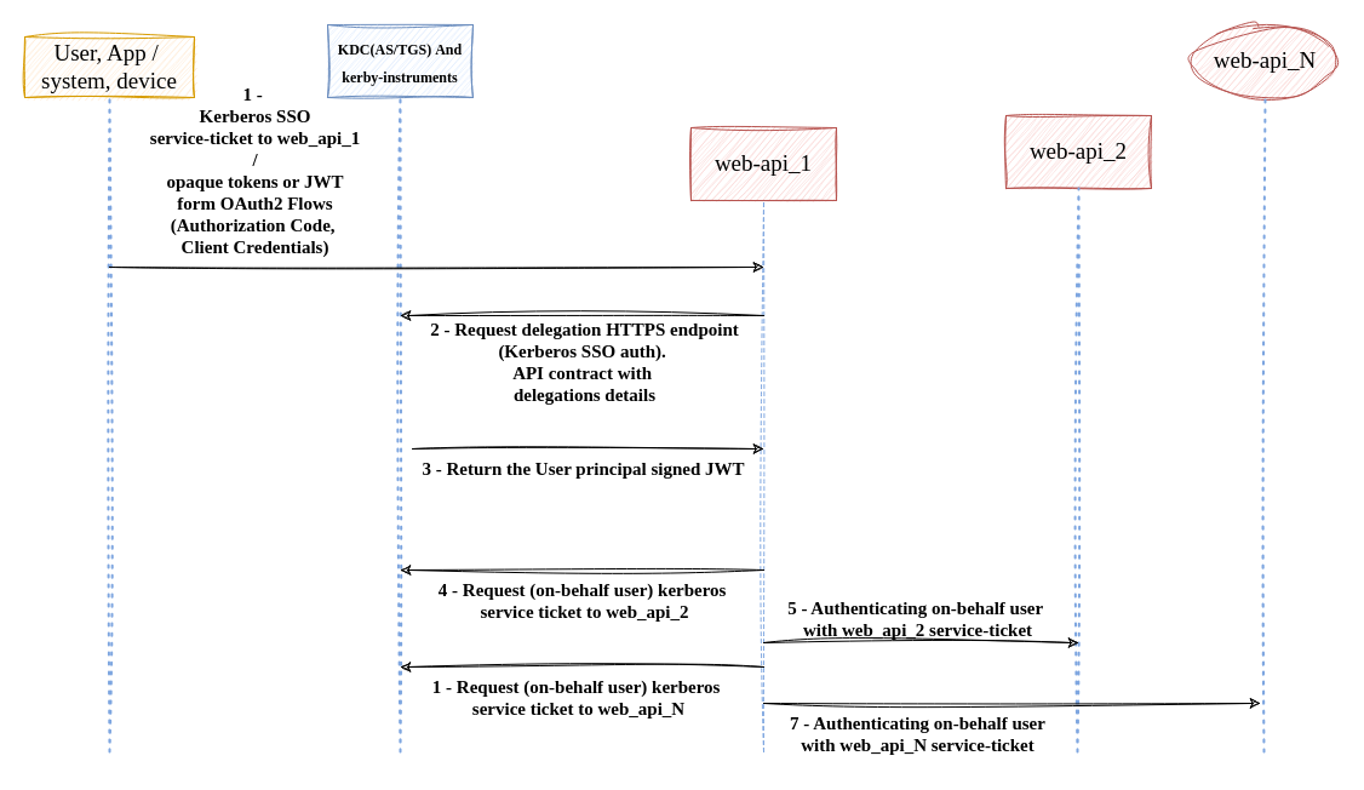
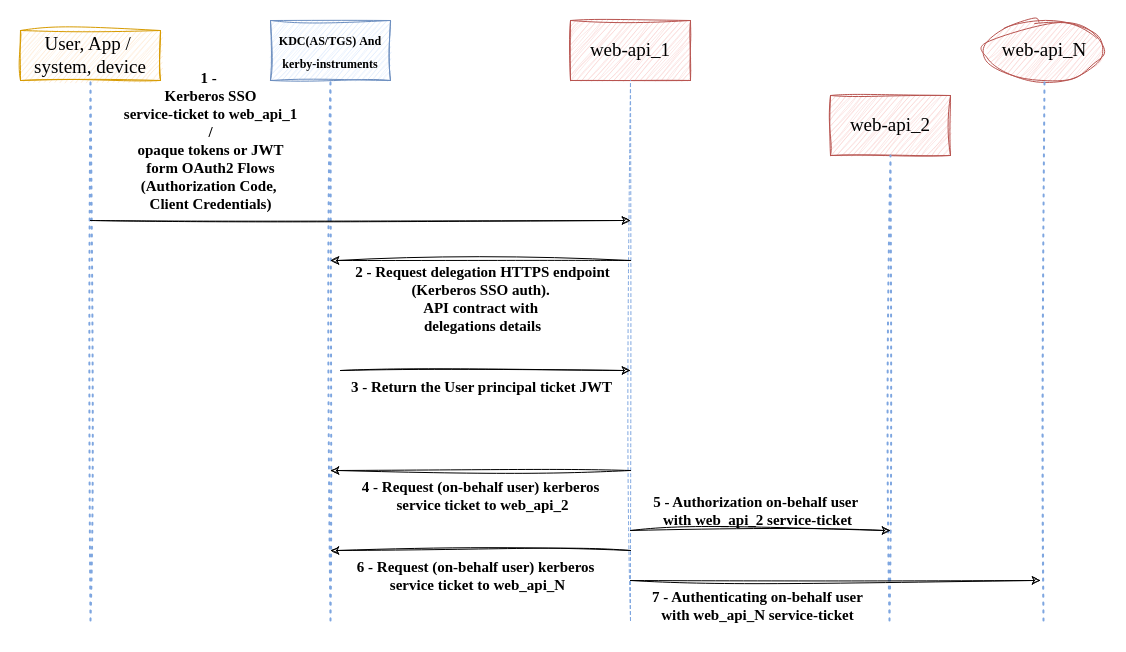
  <mxCell id="0" />
  <mxCell id="1" parent="0" />
  <mxCell id="2" value="User, App /&amp;nbsp;&lt;div&gt;system, device&lt;/div&gt;" style="rounded=0;whiteSpace=wrap;html=1;sketch=1;hachureGap=4;jiggle=2;curveFitting=1;fontFamily=Architects Daughter;fontSource=https%3A%2F%2Ffonts.googleapis.com%2Fcss%3Ffamily%3DArchitects%2BDaughter;fillColor=#ffe6cc;strokeColor=#d79b00;fontSize=19;" vertex="1" parent="1"><mxGeometry x="20" y="30" width="140" height="50" as="geometry" /></mxCell>
  <mxCell id="3" value="&lt;div&gt;&lt;font style=&quot;font-size: 12px;&quot;&gt;KDC(AS/TGS)&amp;nbsp;&lt;/font&gt;&lt;span style=&quot;font-size: 12px; background-color: transparent; color: light-dark(rgb(0, 0, 0), rgb(255, 255, 255));&quot;&gt;And&lt;/span&gt;&lt;/div&gt;&lt;font style=&quot;font-size: 12px;&quot;&gt;kerby-instruments&lt;/font&gt;" style="rounded=0;whiteSpace=wrap;html=1;sketch=1;hachureGap=4;jiggle=2;curveFitting=1;fontFamily=Architects Daughter;fontSource=https%3A%2F%2Ffonts.googleapis.com%2Fcss%3Ffamily%3DArchitects%2BDaughter;fillColor=#dae8fc;strokeColor=#6c8ebf;fontSize=19;fontStyle=1" vertex="1" parent="1"><mxGeometry x="270" y="20" width="120" height="60" as="geometry" /></mxCell>
- <mxCell id="4" value="web-api_1" style="rounded=0;whiteSpace=wrap;html=1;sketch=1;hachureGap=4;jiggle=2;curveFitting=1;fontFamily=Architects Daughter;fontSource=https%3A%2F%2Ffonts.googleapis.com%2Fcss%3Ffamily%3DArchitects%2BDaughter;fillColor=#f8cecc;strokeColor=#b85450;fontSize=19;" vertex="1" parent="1"><mxGeometry x="570" y="105" width="120" height="60" as="geometry" /></mxCell>
+ <mxCell id="4" value="web-api_1" style="rounded=0;whiteSpace=wrap;html=1;sketch=1;hachureGap=4;jiggle=2;curveFitting=1;fontFamily=Architects Daughter;fontSource=https%3A%2F%2Ffonts.googleapis.com%2Fcss%3Ffamily%3DArchitects%2BDaughter;fillColor=#f8cecc;strokeColor=#b85450;fontSize=19;" vertex="1" parent="1"><mxGeometry x="570" y="20" width="120" height="60" as="geometry" /></mxCell>
  <mxCell id="5" value="web-api_2" style="rounded=0;whiteSpace=wrap;html=1;sketch=1;hachureGap=4;jiggle=2;curveFitting=1;fontFamily=Architects Daughter;fontSource=https%3A%2F%2Ffonts.googleapis.com%2Fcss%3Ffamily%3DArchitects%2BDaughter;fillColor=#f8cecc;strokeColor=#b85450;fontSize=19;" vertex="1" parent="1"><mxGeometry x="830" y="95" width="120" height="60" as="geometry" /></mxCell>
  <mxCell id="6" value="" style="endArrow=none;dashed=1;html=1;dashPattern=1 3;strokeWidth=2;rounded=0;sketch=1;hachureGap=4;jiggle=2;curveFitting=1;fontFamily=Architects Daughter;fontSource=https%3A%2F%2Ffonts.googleapis.com%2Fcss%3Ffamily%3DArchitects%2BDaughter;entryX=0.5;entryY=1;entryDx=0;entryDy=0;fontColor=#7EA6E0;strokeColor=#7EA6E0;" edge="1" parent="1" target="2"><mxGeometry width="50" height="50" relative="1" as="geometry"><mxPoint x="90" y="620" as="sourcePoint" /><mxPoint x="480" y="320" as="targetPoint" /></mxGeometry></mxCell>
  <mxCell id="7" value="" style="endArrow=none;dashed=1;html=1;dashPattern=1 3;strokeWidth=2;rounded=0;sketch=1;hachureGap=4;jiggle=2;curveFitting=1;fontFamily=Architects Daughter;fontSource=https%3A%2F%2Ffonts.googleapis.com%2Fcss%3Ffamily%3DArchitects%2BDaughter;entryX=0.5;entryY=1;entryDx=0;entryDy=0;fontColor=#7EA6E0;strokeColor=#7EA6E0;" edge="1" parent="1" target="3"><mxGeometry width="50" height="50" relative="1" as="geometry"><mxPoint x="330" y="620" as="sourcePoint" /><mxPoint x="520" y="320" as="targetPoint" /></mxGeometry></mxCell>
  <mxCell id="8" value="" style="endArrow=none;dashed=1;html=1;rounded=0;sketch=1;hachureGap=4;jiggle=2;curveFitting=1;fontFamily=Architects Daughter;fontSource=https%3A%2F%2Ffonts.googleapis.com%2Fcss%3Ffamily%3DArchitects%2BDaughter;entryX=0.5;entryY=1;entryDx=0;entryDy=0;fontColor=#7EA6E0;strokeColor=#7EA6E0;" edge="1" parent="1" target="4"><mxGeometry width="50" height="50" relative="1" as="geometry"><mxPoint x="630" y="620" as="sourcePoint" /><mxPoint x="620" y="320" as="targetPoint" /></mxGeometry></mxCell>
  <mxCell id="9" value="" style="endArrow=none;dashed=1;html=1;dashPattern=1 3;strokeWidth=2;rounded=0;sketch=1;hachureGap=4;jiggle=2;curveFitting=1;fontFamily=Architects Daughter;fontSource=https%3A%2F%2Ffonts.googleapis.com%2Fcss%3Ffamily%3DArchitects%2BDaughter;entryX=0.5;entryY=1;entryDx=0;entryDy=0;fontColor=#7EA6E0;strokeColor=#7EA6E0;" edge="1" parent="1" target="5"><mxGeometry width="50" height="50" relative="1" as="geometry"><mxPoint x="889" y="620" as="sourcePoint" /><mxPoint x="679" y="320" as="targetPoint" /></mxGeometry></mxCell>
  <mxCell id="10" value="" style="endArrow=classic;html=1;rounded=0;sketch=1;hachureGap=4;jiggle=2;curveFitting=1;fontFamily=Architects Daughter;fontSource=https%3A%2F%2Ffonts.googleapis.com%2Fcss%3Ffamily%3DArchitects%2BDaughter;" edge="1" parent="1"><mxGeometry width="50" height="50" relative="1" as="geometry"><mxPoint x="90" y="220" as="sourcePoint" /><mxPoint x="630" y="220" as="targetPoint" /></mxGeometry></mxCell>
  <mxCell id="11" value="1 -&amp;nbsp;&lt;div&gt;Kerberos SSO&lt;div&gt;service-ticket to web_api_1&lt;/div&gt;&lt;/div&gt;&lt;div&gt;/&lt;/div&gt;&lt;div&gt;opaque tokens or JWT&lt;/div&gt;&lt;div&gt;form OAuth2 Flows&lt;/div&gt;&lt;div&gt;(Authorization Code,&amp;nbsp;&lt;/div&gt;&lt;div&gt;Client Credentials)&lt;/div&gt;" style="text;html=1;align=center;verticalAlign=middle;resizable=0;points=[];autosize=1;strokeColor=none;fillColor=none;fontFamily=Architects Daughter;fontSource=https%3A%2F%2Ffonts.googleapis.com%2Fcss%3Ffamily%3DArchitects%2BDaughter;fontStyle=1;fontSize=15;" vertex="1" parent="1"><mxGeometry x="100" y="60" width="220" height="160" as="geometry" /></mxCell>
  <mxCell id="12" value="" style="endArrow=classic;html=1;rounded=0;sketch=1;hachureGap=4;jiggle=2;curveFitting=1;fontFamily=Architects Daughter;fontSource=https%3A%2F%2Ffonts.googleapis.com%2Fcss%3Ffamily%3DArchitects%2BDaughter;" edge="1" parent="1"><mxGeometry width="50" height="50" relative="1" as="geometry"><mxPoint x="630" y="260" as="sourcePoint" /><mxPoint x="330" y="260" as="targetPoint" /></mxGeometry></mxCell>
  <mxCell id="13" value="2 - Request delegation HTTPS endpoint&lt;div&gt;(Kerberos SSO auth).&amp;nbsp;&lt;/div&gt;&lt;div&gt;API contract with&amp;nbsp;&lt;/div&gt;&lt;div&gt;delegations details&lt;/div&gt;" style="text;html=1;align=center;verticalAlign=middle;resizable=0;points=[];autosize=1;strokeColor=none;fillColor=none;fontFamily=Architects Daughter;fontSource=https%3A%2F%2Ffonts.googleapis.com%2Fcss%3Ffamily%3DArchitects%2BDaughter;fontSize=15;fontStyle=1" vertex="1" parent="1"><mxGeometry x="337" y="253" width="290" height="90" as="geometry" /></mxCell>
  <mxCell id="14" value="" style="endArrow=classic;html=1;rounded=0;sketch=1;hachureGap=4;jiggle=2;curveFitting=1;fontFamily=Architects Daughter;fontSource=https%3A%2F%2Ffonts.googleapis.com%2Fcss%3Ffamily%3DArchitects%2BDaughter;" edge="1" parent="1"><mxGeometry width="50" height="50" relative="1" as="geometry"><mxPoint x="340" y="370" as="sourcePoint" /><mxPoint x="630" y="370" as="targetPoint" /></mxGeometry></mxCell>
- <mxCell id="15" value="3 - Return the User principal signed JWT" style="text;html=1;align=center;verticalAlign=middle;resizable=0;points=[];autosize=1;strokeColor=none;fillColor=none;fontFamily=Architects Daughter;fontSource=https%3A%2F%2Ffonts.googleapis.com%2Fcss%3Ffamily%3DArchitects%2BDaughter;fontSize=15;fontStyle=1" vertex="1" parent="1"><mxGeometry x="326" y="371" width="310" height="30" as="geometry" /></mxCell>
+ <mxCell id="15" value="3 - Return the User principal ticket JWT" style="text;html=1;align=center;verticalAlign=middle;resizable=0;points=[];autosize=1;strokeColor=none;fillColor=none;fontFamily=Architects Daughter;fontSource=https%3A%2F%2Ffonts.googleapis.com%2Fcss%3Ffamily%3DArchitects%2BDaughter;fontSize=15;fontStyle=1" vertex="1" parent="1"><mxGeometry x="326" y="371" width="310" height="30" as="geometry" /></mxCell>
  <mxCell id="16" value="" style="endArrow=classic;html=1;rounded=0;sketch=1;hachureGap=4;jiggle=2;curveFitting=1;fontFamily=Architects Daughter;fontSource=https%3A%2F%2Ffonts.googleapis.com%2Fcss%3Ffamily%3DArchitects%2BDaughter;" edge="1" parent="1"><mxGeometry width="50" height="50" relative="1" as="geometry"><mxPoint x="630" y="470" as="sourcePoint" /><mxPoint x="330" y="470" as="targetPoint" /></mxGeometry></mxCell>
  <mxCell id="17" value="4 - Request (on-behalf user) kerberos&amp;nbsp;&lt;div&gt;service ticket to web_api_2&lt;/div&gt;" style="text;html=1;align=center;verticalAlign=middle;resizable=0;points=[];autosize=1;strokeColor=none;fillColor=none;fontFamily=Architects Daughter;fontSource=https%3A%2F%2Ffonts.googleapis.com%2Fcss%3Ffamily%3DArchitects%2BDaughter;fontSize=15;fontStyle=1" vertex="1" parent="1"><mxGeometry x="332" y="470" width="300" height="50" as="geometry" /></mxCell>
  <mxCell id="18" value="" style="endArrow=classic;html=1;rounded=0;sketch=1;hachureGap=4;jiggle=2;curveFitting=1;fontFamily=Architects Daughter;fontSource=https%3A%2F%2Ffonts.googleapis.com%2Fcss%3Ffamily%3DArchitects%2BDaughter;" edge="1" parent="1"><mxGeometry width="50" height="50" relative="1" as="geometry"><mxPoint x="630" y="530" as="sourcePoint" /><mxPoint x="890" y="530" as="targetPoint" /></mxGeometry></mxCell>
- <mxCell id="19" value="5 - Authenticating on-behalf user&amp;nbsp;&lt;div&gt;with web_api_2 service-ticket&lt;/div&gt;" style="text;html=1;align=center;verticalAlign=middle;resizable=0;points=[];autosize=1;strokeColor=none;fillColor=none;fontFamily=Architects Daughter;fontSource=https%3A%2F%2Ffonts.googleapis.com%2Fcss%3Ffamily%3DArchitects%2BDaughter;fontSize=15;fontStyle=1" vertex="1" parent="1"><mxGeometry x="627" y="485" width="260" height="50" as="geometry" /></mxCell>
+ <mxCell id="19" value="5 - Authorization on-behalf user&amp;nbsp;&lt;div&gt;with web_api_2 service-ticket&lt;/div&gt;" style="text;html=1;align=center;verticalAlign=middle;resizable=0;points=[];autosize=1;strokeColor=none;fillColor=none;fontFamily=Architects Daughter;fontSource=https%3A%2F%2Ffonts.googleapis.com%2Fcss%3Ffamily%3DArchitects%2BDaughter;fontSize=15;fontStyle=1" vertex="1" parent="1"><mxGeometry x="627" y="485" width="260" height="50" as="geometry" /></mxCell>
  <mxCell id="20" value="web-api_N" style="ellipse;whiteSpace=wrap;html=1;sketch=1;hachureGap=4;jiggle=2;curveFitting=1;fontFamily=Architects Daughter;fontSource=https%3A%2F%2Ffonts.googleapis.com%2Fcss%3Ffamily%3DArchitects%2BDaughter;fillColor=#f8cecc;strokeColor=#b85450;fontSize=19;" vertex="1" parent="1"><mxGeometry x="984" y="20" width="120" height="60" as="geometry" /></mxCell>
  <mxCell id="21" value="" style="endArrow=none;dashed=1;html=1;dashPattern=1 3;strokeWidth=2;rounded=0;sketch=1;hachureGap=4;jiggle=2;curveFitting=1;fontFamily=Architects Daughter;fontSource=https%3A%2F%2Ffonts.googleapis.com%2Fcss%3Ffamily%3DArchitects%2BDaughter;entryX=0.5;entryY=1;entryDx=0;entryDy=0;fontColor=#7EA6E0;strokeColor=#7EA6E0;" edge="1" target="20" parent="1"><mxGeometry width="50" height="50" relative="1" as="geometry"><mxPoint x="1043" y="620" as="sourcePoint" /><mxPoint x="833" y="320" as="targetPoint" /></mxGeometry></mxCell>
  <mxCell id="22" value="" style="endArrow=classic;html=1;rounded=0;sketch=1;hachureGap=4;jiggle=2;curveFitting=1;fontFamily=Architects Daughter;fontSource=https%3A%2F%2Ffonts.googleapis.com%2Fcss%3Ffamily%3DArchitects%2BDaughter;" edge="1" parent="1"><mxGeometry width="50" height="50" relative="1" as="geometry"><mxPoint x="630" y="580" as="sourcePoint" /><mxPoint x="1040" y="580" as="targetPoint" /></mxGeometry></mxCell>
  <mxCell id="23" value="&amp;nbsp;7 - Authenticating on-behalf user&amp;nbsp;&lt;div&gt;with web_api_N service-ticket&lt;/div&gt;" style="text;html=1;align=center;verticalAlign=middle;resizable=0;points=[];autosize=1;strokeColor=none;fillColor=none;fontFamily=Architects Daughter;fontSource=https%3A%2F%2Ffonts.googleapis.com%2Fcss%3Ffamily%3DArchitects%2BDaughter;fontSize=15;fontStyle=1" vertex="1" parent="1"><mxGeometry x="627" y="580" width="260" height="50" as="geometry" /></mxCell>
  <mxCell id="24" value="" style="endArrow=classic;html=1;rounded=0;sketch=1;hachureGap=4;jiggle=2;curveFitting=1;fontFamily=Architects Daughter;fontSource=https%3A%2F%2Ffonts.googleapis.com%2Fcss%3Ffamily%3DArchitects%2BDaughter;" edge="1" parent="1"><mxGeometry width="50" height="50" relative="1" as="geometry"><mxPoint x="630" y="550" as="sourcePoint" /><mxPoint x="330" y="550" as="targetPoint" /></mxGeometry></mxCell>
- <mxCell id="25" value="1 - Request (on-behalf user) kerberos&amp;nbsp;&lt;div&gt;service ticket to web_api_N&lt;/div&gt;" style="text;html=1;align=center;verticalAlign=middle;resizable=0;points=[];autosize=1;strokeColor=none;fillColor=none;fontFamily=Architects Daughter;fontSource=https%3A%2F%2Ffonts.googleapis.com%2Fcss%3Ffamily%3DArchitects%2BDaughter;fontSize=15;fontStyle=1" vertex="1" parent="1"><mxGeometry x="327" y="550" width="300" height="50" as="geometry" /></mxCell>
+ <mxCell id="25" value="6 - Request (on-behalf user) kerberos&amp;nbsp;&lt;div&gt;service ticket to web_api_N&lt;/div&gt;" style="text;html=1;align=center;verticalAlign=middle;resizable=0;points=[];autosize=1;strokeColor=none;fillColor=none;fontFamily=Architects Daughter;fontSource=https%3A%2F%2Ffonts.googleapis.com%2Fcss%3Ffamily%3DArchitects%2BDaughter;fontSize=15;fontStyle=1" vertex="1" parent="1"><mxGeometry x="327" y="550" width="300" height="50" as="geometry" /></mxCell>
